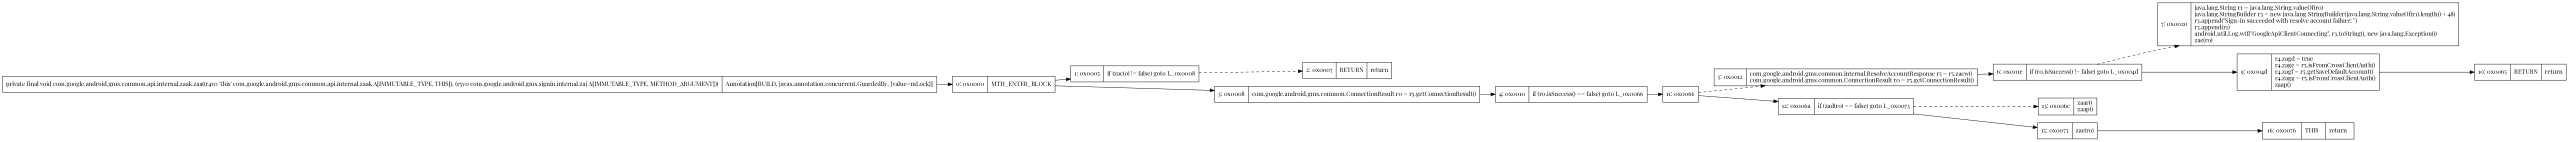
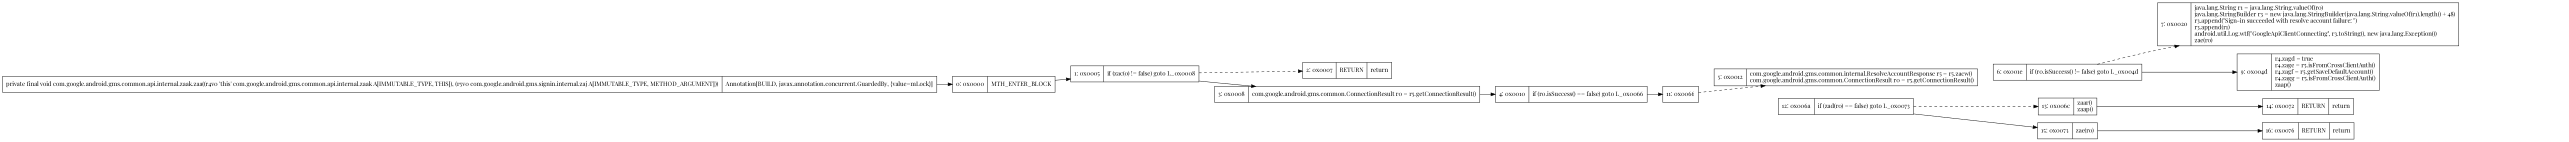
  digraph {
    fontname="Playfair Display"
    rankdir=LR
    node [fontname="Playfair Display" shape=record]
    edge [fontname="Playfair Display"]
    n1 [label="{0\:\ 0x0000|MTH_ENTER_BLOCK\l}"]
    n2 [label="{1\:\ 0x0005|if (zac(0) != false) goto L_0x0008\l}"]
    n3 [label="{2\:\ 0x0007|RETURN\l|return\l}"]
    n4 [label="{3\:\ 0x0008|com.google.android.gms.common.ConnectionResult r0 = r5.getConnectionResult()\l}"]
    n5 [label="{4\:\ 0x0010|if (r0.isSuccess() == false) goto L_0x0066\l}"]
    n6 [label="{11\:\ 0x0066}"]
    n7 [label="{5\:\ 0x0012|com.google.android.gms.common.internal.ResolveAccountResponse r5 = r5.zacw()\lcom.google.android.gms.common.ConnectionResult r0 = r5.getConnectionResult()\l}"]
    n8 [label="{6\:\ 0x001e|if (r0.isSuccess() != false) goto L_0x004d\l}"]
    n9 [label="{12\:\ 0x006a|if (zad(r0) == false) goto L_0x0073\l}"]
    n10 [label="{7\:\ 0x0020|java.lang.String r1 = java.lang.String.valueOf(r0)\ljava.lang.StringBuilder r3 = new java.lang.StringBuilder(java.lang.String.valueOf(r1).length() + 48)\lr3.append(\"Sign\-in succeeded with resolve account failure: \")\lr3.append(r1)\landroid.util.Log.wtf(\"GoogleApiClientConnecting\", r3.toString(), new java.lang.Exception())\lzae(r0)\l}"]
    n11 [label="{9\:\ 0x004d|r4.zagd = true\lr4.zage = r5.isFromCrossClientAuth()\lr4.zagf = r5.getSaveDefaultAccount()\lr4.zagg = r5.isFromCrossClientAuth()\lzaap()\l}"]
-   n12 [label="{10\:\ 0x0065|RETURN\l|return\l}"]
    n13 [label="{13\:\ 0x006c|zaar()\lzaap()\l}"]
    n14 [label="{15\:\ 0x0073|zae(r0)\l}"]
-   n16 [label="{16\:\ 0x0076|THIS\l|return\l}"]
+   n15 [label="{14\:\ 0x0072|RETURN\l|return\l}"]
+   n16 [label="{16\:\ 0x0076|RETURN\l|return\l}"]
    n17 [label="{private final void com.google.android.gms.common.api.internal.zaak.zaa((r4v0 'this' com.google.android.gms.common.api.internal.zaak A[IMMUTABLE_TYPE, THIS]), (r5v0 com.google.android.gms.signin.internal.zaj A[IMMUTABLE_TYPE, METHOD_ARGUMENT]))  | Annotation[BUILD, javax.annotation.concurrent.GuardedBy, \{value=mLock\}]\l}"]
    n1 -> n2
    n2 -> n3 [style=dashed]
-   n1 -> n4
+   n2 -> n4
    n4 -> n5
    n5 -> n6
    n6 -> n7 [style=dashed]
-   n6 -> n9
-   n7 -> n8
    n8 -> n10 [style=dashed]
    n8 -> n11
    n9 -> n13 [style=dashed]
    n9 -> n14
-   n11 -> n12
+   n13 -> n15
    n14 -> n16
    n17 -> n1
  }
